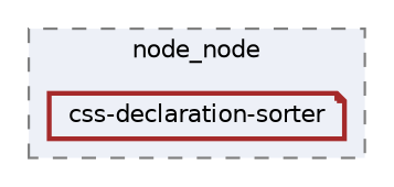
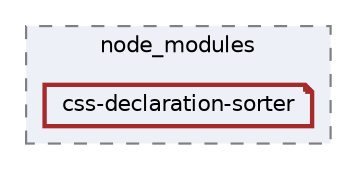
  digraph {
    compound=true
    n1 [color=brown fillcolor="#edf0f7" fontname=Helvetica fontsize=10 height=0.2 label="css-declaration-sorter" shape=note style="filled,bold" width=0.4]
    subgraph cluster_1 {
      bgcolor="#edf0f7"
      fontname=Helvetica
      fontsize=10
-     label=node_node
+     label=node_modules
      pencolor=grey50
      style="filled,dashed"
      n1
    }
  }
